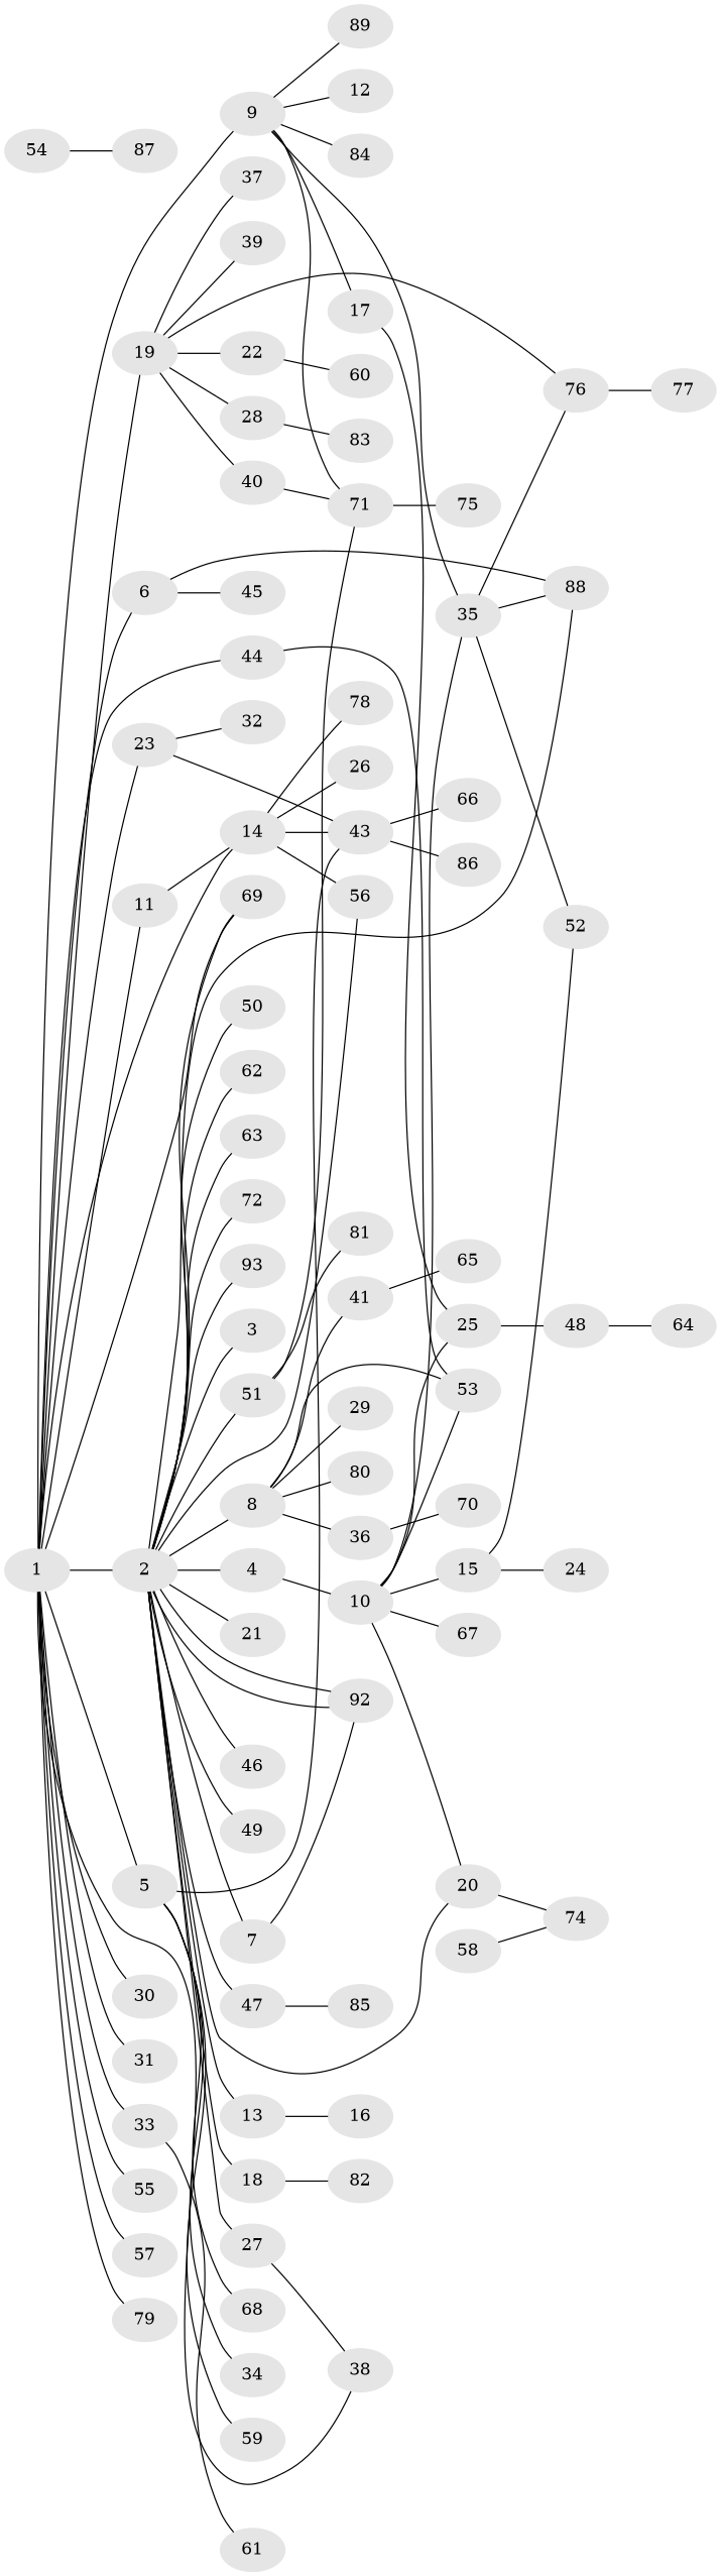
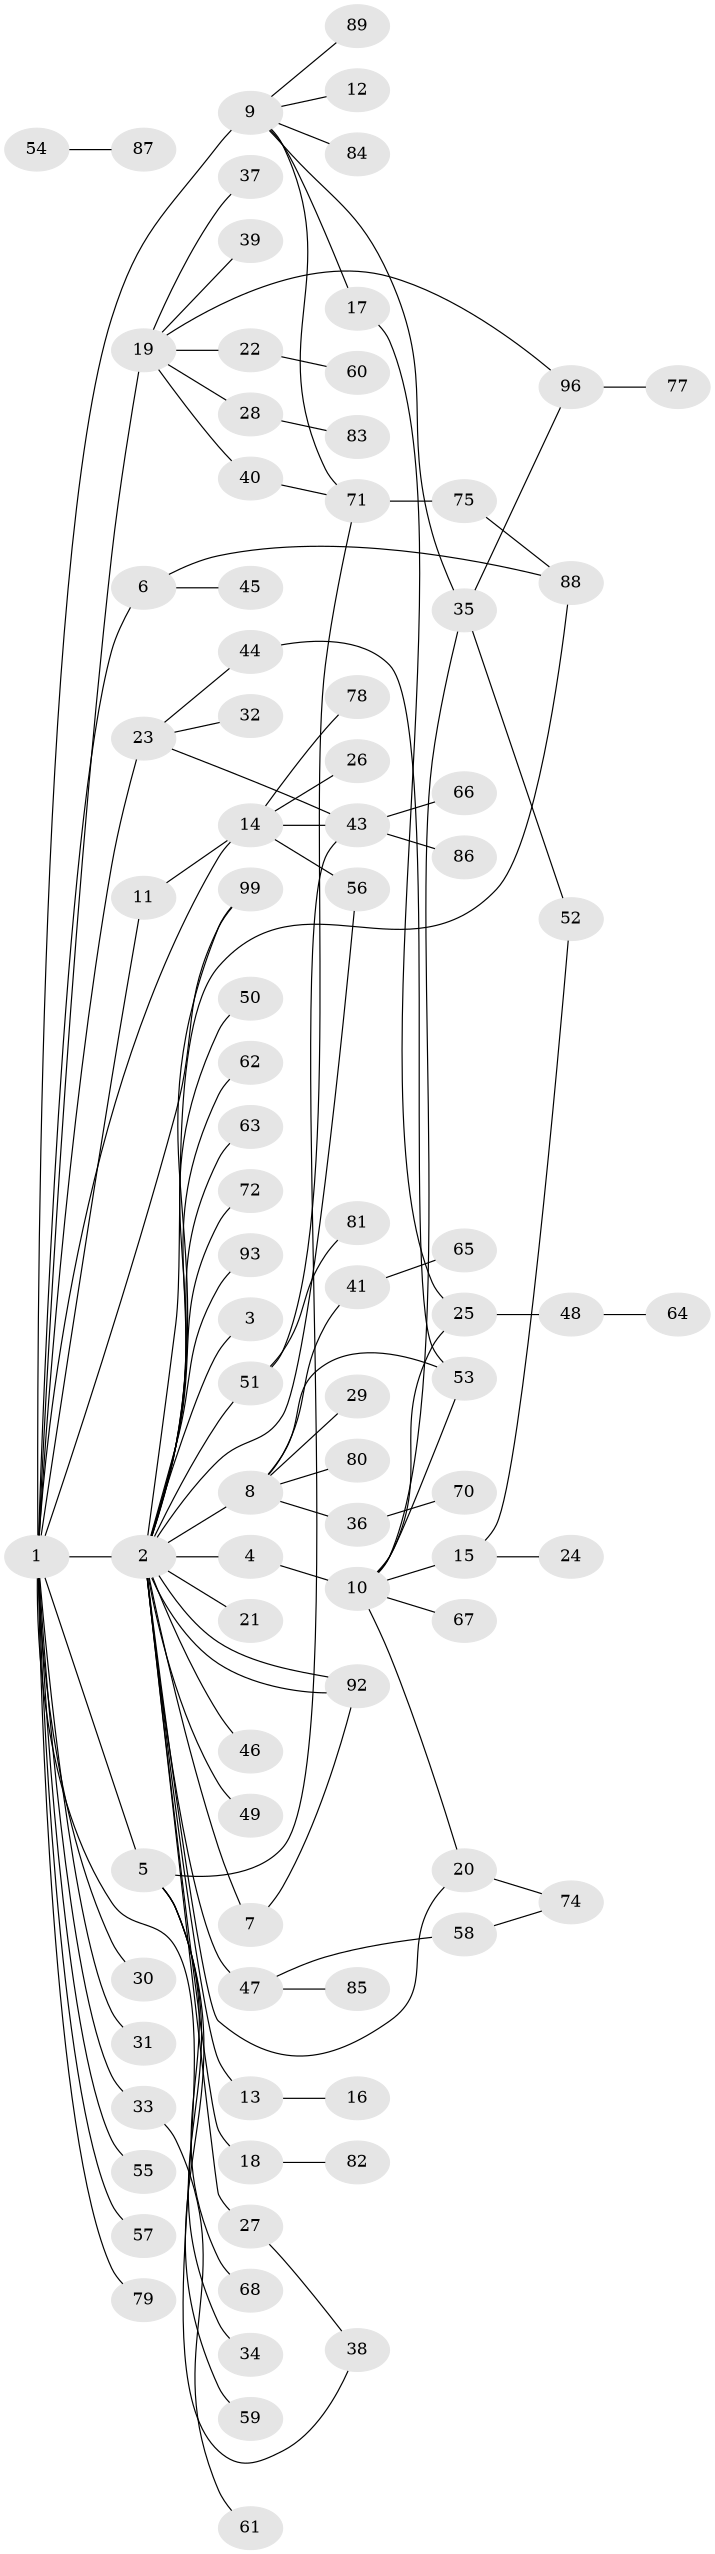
  graph {
    rankdir=LR
    node [color=gray90 style=filled]
    1
    2
    5
    6
    9
    11
    14
    19
    23
    30
    31
    33
    38
    44
    55
    57
-   69
+   69 [label=99]
    79
    3
    4
    7
    8
    13
    18
    20
    21
    27
    n28 [label=92]
    46
    47
    49
    50
    51
    56
    62
    63
    72
    n38 [label=93]
    88
    34
    43
    59
    68
    45
    89
    12
    17
    71
    84
    35
    26
    78
    22
    28
    37
    39
    40
-   76
+   76 [label=96]
    32
    61
    53
    54
    87
    10
    29
    36
    41
    80
    16
    82
    74
    58
    85
    81
    15
    25
    67
    66
    86
    70
    65
    75
    24
    52
    48
    60
    83
    77
    64
    1 -- 2
    1 -- 5
    1 -- 6
    1 -- 9
    1 -- 11
    1 -- 14
    1 -- 19
    1 -- 23
    1 -- 30
    1 -- 31
    1 -- 33
    1 -- 38
-   1 -- 44
+   23 -- 44
    1 -- 55
    1 -- 57
    1 -- 69
    1 -- 79
    2 -- 69
    2 -- 3
    2 -- 4
    2 -- 7
    2 -- 8
    2 -- 13
    2 -- 18
    2 -- 20
    2 -- 21
    2 -- 27
    2 -- n28
    2 -- n28
    2 -- 46
    2 -- 47
    2 -- 49
    2 -- 50
    2 -- 51
    2 -- 56
    2 -- 62
    2 -- 63
    2 -- 72
    2 -- n38
    2 -- 88
    5 -- 34
    5 -- 43
    5 -- 59
    5 -- 68
    6 -- 88
    6 -- 45
    9 -- 89
    9 -- 12
    9 -- 17
    9 -- 71
    9 -- 84
    9 -- 35
    11 -- 14
    14 -- 56
    14 -- 43
    14 -- 26
    14 -- 78
    19 -- 22
    19 -- 28
    19 -- 37
    19 -- 39
    19 -- 40
    19 -- 76
    23 -- 43
    23 -- 32
    33 -- 61
    44 -- 53
    4 -- 10
    7 -- n28
    8 -- 53
    8 -- 29
    8 -- 36
    8 -- 41
    8 -- 80
    13 -- 16
    18 -- 82
    20 -- 74
    27 -- 38
+   47 -- 58
    47 -- 85
    51 -- 71
    51 -- 81
    43 -- 66
    43 -- 86
    17 -- 25
    71 -- 75
-   35 -- 88
+   75 -- 88
    35 -- 76
    35 -- 52
    22 -- 60
    28 -- 83
    40 -- 71
    76 -- 77
    54 -- 87
    10 -- 20
    10 -- 35
    10 -- 53
    10 -- 15
    10 -- 25
    10 -- 67
    36 -- 70
    41 -- 65
    58 -- 74
    15 -- 24
    15 -- 52
    25 -- 48
    48 -- 64
  }
